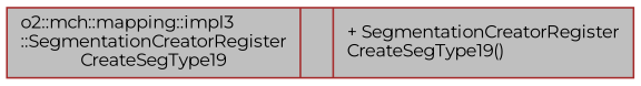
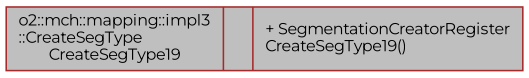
  digraph {
    rankdir=LR
    fontname=Montserrat
-   n1 [color=brown fillcolor=grey75 fontcolor=black fontname=Montserrat fontsize=10 height=0.2 label="{o2::mch::mapping::impl3\l::SegmentationCreatorRegister\lCreateSegType19\n||+ SegmentationCreatorRegister\lCreateSegType19()\l}" shape=record style=filled width=0.4]
+   n1 [color=brown fillcolor=grey75 fontcolor=black fontname=Montserrat fontsize=10 height=0.2 label="{o2::mch::mapping::impl3\l::CreateSegType\lCreateSegType19\n||+ SegmentationCreatorRegister\lCreateSegType19()\l}" shape=record style=filled width=0.4]
  }
